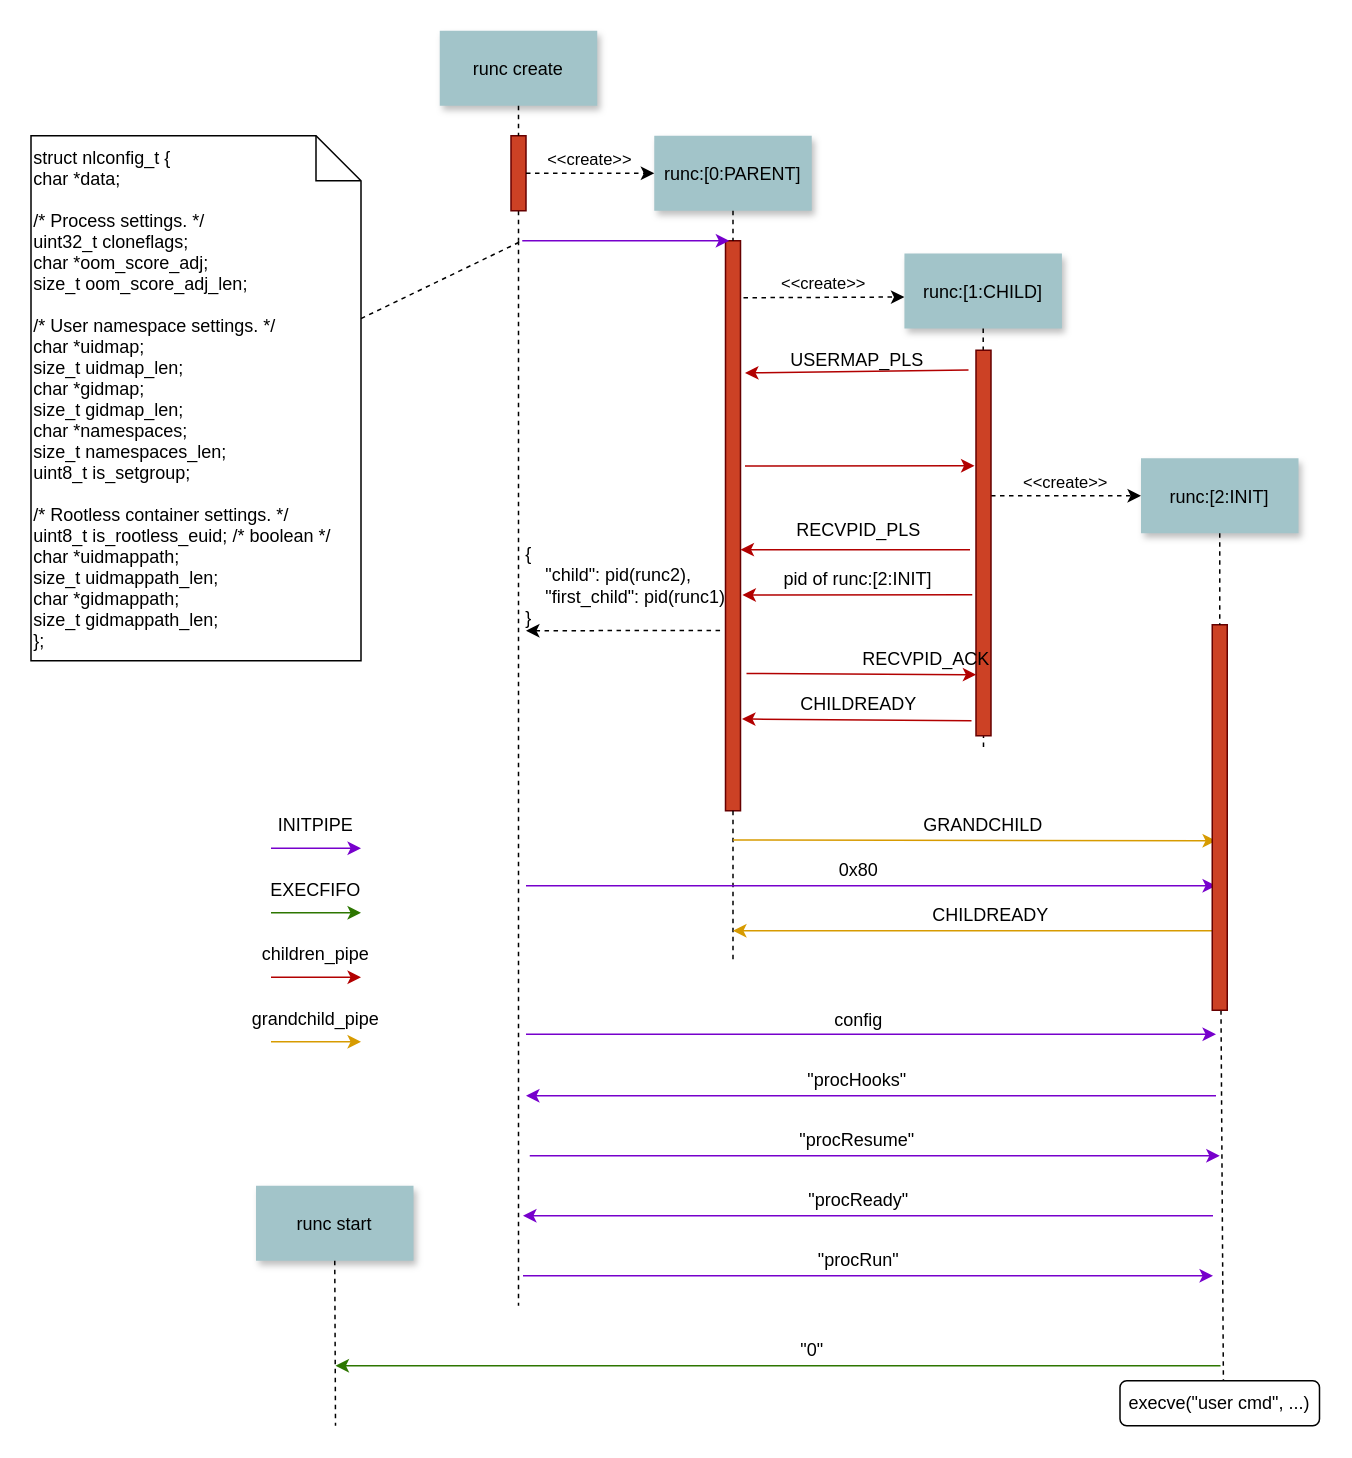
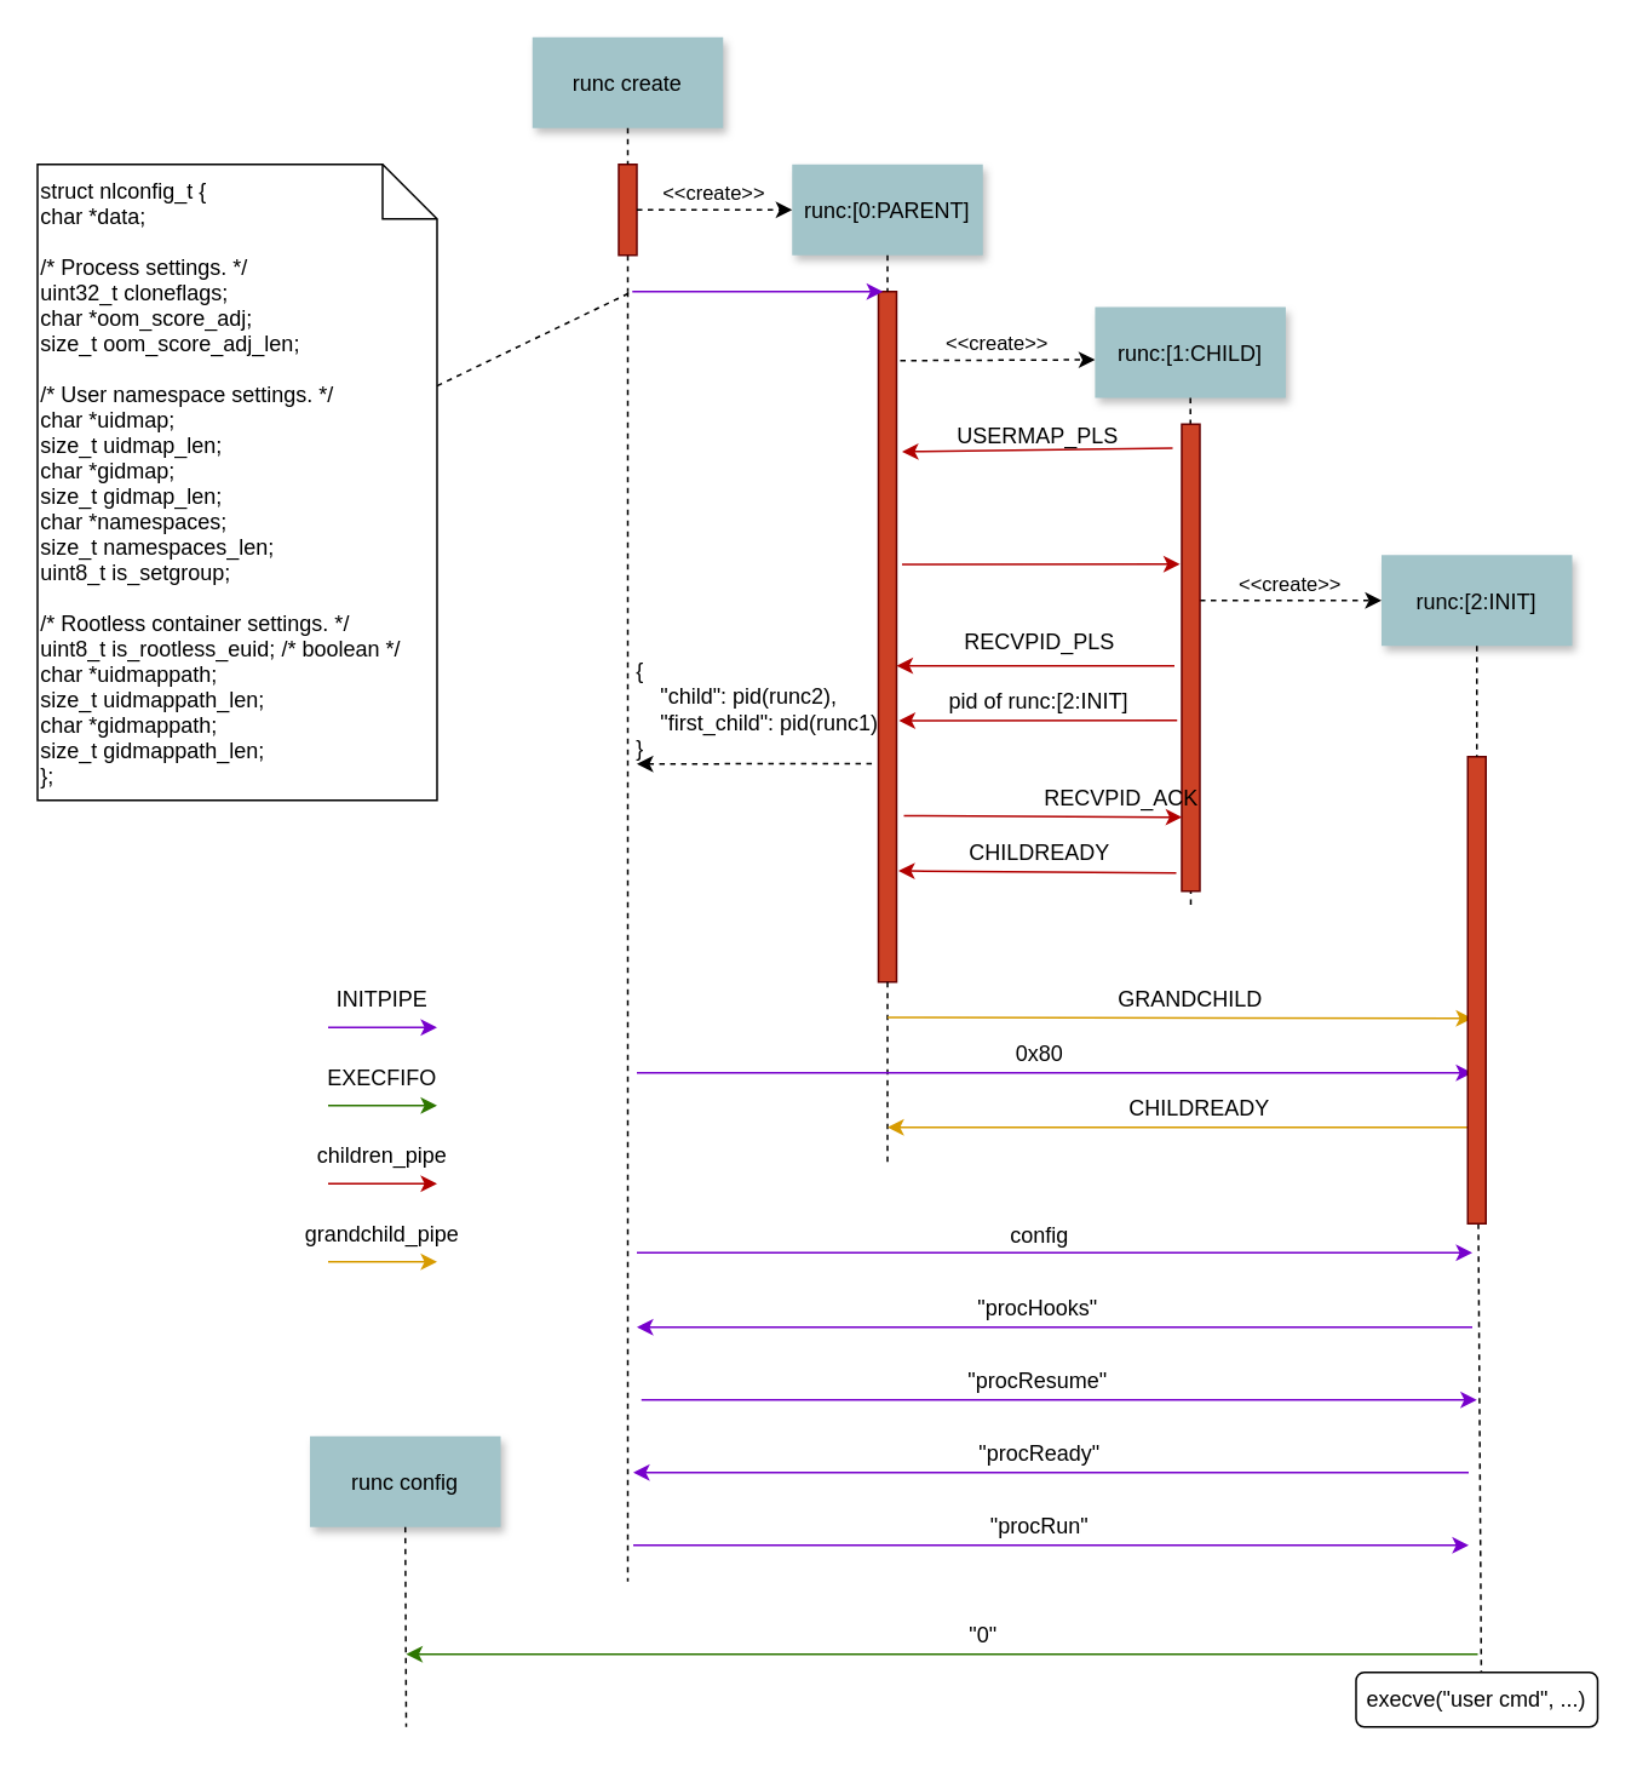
  <mxCell id="0" />
  <mxCell id="1" parent="0" />
  <mxCell id="2" value="runc create" style="shadow=1;fillColor=#A2C4C9;strokeColor=none" parent="1" vertex="1"><mxGeometry x="292.5" y="20" width="105" height="50" as="geometry" /></mxCell>
  <mxCell id="3" value="" style="fillColor=#CC4125;strokeColor=#660000" parent="1" vertex="1"><mxGeometry x="483" y="160" width="10" height="380" as="geometry" /></mxCell>
  <mxCell id="4" value="runc:[0:PARENT]" style="shadow=1;fillColor=#A2C4C9;strokeColor=none" parent="1" vertex="1"><mxGeometry x="435.5" y="90" width="105" height="50" as="geometry" /></mxCell>
  <mxCell id="5" value="" style="edgeStyle=none;endArrow=none;dashed=1" parent="1" source="4" target="3" edge="1"><mxGeometry x="272.335" y="165" width="100" height="100" as="geometry"><mxPoint x="487.259" y="140" as="sourcePoint" /><mxPoint x="487.576" y="195" as="targetPoint" /></mxGeometry></mxCell>
  <mxCell id="6" value="" style="edgeStyle=none;verticalLabelPosition=top;verticalAlign=bottom;endArrow=none;startArrow=classic;dashed=1" parent="1" edge="1"><mxGeometry x="220" y="302.259" width="100" height="100" as="geometry"><mxPoint x="350" y="420" as="sourcePoint" /><mxPoint x="480" y="419.759" as="targetPoint" /></mxGeometry></mxCell>
  <mxCell id="7" value="&lt;&lt;create&gt;&gt;" style="edgeStyle=none;verticalLabelPosition=top;verticalAlign=bottom;dashed=1;entryX=0;entryY=0.5;entryDx=0;entryDy=0;exitX=1.2;exitY=0.1;exitDx=0;exitDy=0;exitPerimeter=0;" parent="1" source="3" edge="1"><mxGeometry x="385.455" y="117.916" width="100" height="100" as="geometry"><mxPoint x="500" y="198" as="sourcePoint" /><mxPoint x="602.284" y="197.5" as="targetPoint" /></mxGeometry></mxCell>
  <mxCell id="8" value="runc:[1:CHILD]" style="shadow=1;fillColor=#A2C4C9;strokeColor=none" parent="1" vertex="1"><mxGeometry x="602.284" y="168.5" width="105" height="50" as="geometry" /></mxCell>
  <mxCell id="9" value="runc:[2:INIT]" style="shadow=1;fillColor=#A2C4C9;strokeColor=none" parent="1" vertex="1"><mxGeometry x="760" y="305" width="105" height="50" as="geometry" /></mxCell>
  <mxCell id="10" value="" style="edgeStyle=none;endArrow=none;dashed=1" parent="1" source="49" edge="1"><mxGeometry x="614.488" y="175.0" width="100" height="100" as="geometry"><mxPoint x="814.653" y="140" as="sourcePoint" /><mxPoint x="815" y="930" as="targetPoint" /></mxGeometry></mxCell>
  <mxCell id="11" value="&lt;&lt;create&gt;&gt;" style="edgeStyle=elbowEdgeStyle;elbow=vertical;verticalLabelPosition=top;verticalAlign=bottom;entryX=0;entryY=0.5;entryDx=0;entryDy=0;dashed=1;" parent="1" source="35" target="9" edge="1"><mxGeometry x="540" y="270" width="100" height="100" as="geometry"><mxPoint x="680" y="400" as="sourcePoint" /><mxPoint x="780" y="300" as="targetPoint" /><Array as="points" /></mxGeometry></mxCell>
  <mxCell id="12" value="" style="edgeStyle=elbowEdgeStyle;elbow=horizontal;endArrow=none;dashed=1" parent="1" source="26" edge="1"><mxGeometry x="230.0" y="310" width="100" height="100" as="geometry"><mxPoint x="370" y="440" as="sourcePoint" /><mxPoint x="345" y="160" as="targetPoint" /></mxGeometry></mxCell>
  <mxCell id="13" value="struct nlconfig_t {&#10;char *data;&#10;&#10;   /* Process settings. */&#10;   uint32_t cloneflags;&#10;   char *oom_score_adj;&#10;   size_t oom_score_adj_len;&#10;&#10;   /* User namespace settings. */&#10;   char *uidmap;&#10;   size_t uidmap_len;&#10;   char *gidmap;&#10;   size_t gidmap_len;&#10;   char *namespaces;&#10;   size_t namespaces_len;&#10;   uint8_t is_setgroup;&#10;&#10;   /* Rootless container settings. */&#10;   uint8_t is_rootless_euid;  /* boolean */&#10;   char *uidmappath;&#10;   size_t uidmappath_len;&#10;   char *gidmappath;&#10;   size_t gidmappath_len;&#10;};" style="shape=note;align=left" parent="1" vertex="1"><mxGeometry x="20" y="90" width="220" height="350" as="geometry" /></mxCell>
  <mxCell id="14" value="" style="edgeStyle=none;endArrow=none;dashed=1;entryX=0.75;entryY=0;entryDx=0;entryDy=0;" parent="1" source="13" edge="1"><mxGeometry x="1030" y="180" width="100" height="100" as="geometry"><mxPoint x="1170" y="310" as="sourcePoint" /><mxPoint x="347.5" y="160" as="targetPoint" /></mxGeometry></mxCell>
  <mxCell id="15" value="" style="edgeStyle=none;dashed=1;endArrow=none" parent="1" edge="1"><mxGeometry x="50" y="300" width="100" height="100" as="geometry"><mxPoint x="345" y="160" as="sourcePoint" /><mxPoint x="345" y="870" as="targetPoint" /></mxGeometry></mxCell>
  <mxCell id="16" value="" style="edgeStyle=none;endArrow=none;dashed=1" parent="1" source="3" edge="1"><mxGeometry x="376.571" y="339.697" width="100" height="100" as="geometry"><mxPoint x="591.736" y="314.697" as="sourcePoint" /><mxPoint x="488" y="640" as="targetPoint" /></mxGeometry></mxCell>
  <mxCell id="17" value="" style="endArrow=classic;html=1;fillColor=#aa00ff;strokeColor=#7700CC;" parent="1" edge="1"><mxGeometry width="50" height="50" relative="1" as="geometry"><mxPoint x="180" y="565" as="sourcePoint" /><mxPoint x="240" y="565" as="targetPoint" /></mxGeometry></mxCell>
  <mxCell id="18" value="INITPIPE" style="text;html=1;strokeColor=none;fillColor=none;align=center;verticalAlign=middle;whiteSpace=wrap;rounded=0;" parent="1" vertex="1"><mxGeometry x="190" y="540" width="40" height="20" as="geometry" /></mxCell>
  <mxCell id="19" value="" style="endArrow=classic;html=1;fillColor=#60a917;strokeColor=#2D7600;" parent="1" edge="1"><mxGeometry width="50" height="50" relative="1" as="geometry"><mxPoint x="180" y="608" as="sourcePoint" /><mxPoint x="240" y="608" as="targetPoint" /></mxGeometry></mxCell>
  <mxCell id="20" value="EXECFIFO" style="text;html=1;strokeColor=none;fillColor=none;align=center;verticalAlign=middle;whiteSpace=wrap;rounded=0;" parent="1" vertex="1"><mxGeometry x="190" y="583" width="40" height="20" as="geometry" /></mxCell>
  <mxCell id="21" value="" style="endArrow=classic;html=1;fillColor=#e51400;strokeColor=#B20000;" parent="1" edge="1"><mxGeometry width="50" height="50" relative="1" as="geometry"><mxPoint x="180" y="651" as="sourcePoint" /><mxPoint x="240" y="651" as="targetPoint" /></mxGeometry></mxCell>
  <mxCell id="22" value="children_pipe" style="text;html=1;strokeColor=none;fillColor=none;align=center;verticalAlign=middle;whiteSpace=wrap;rounded=0;" parent="1" vertex="1"><mxGeometry x="190" y="626" width="40" height="20" as="geometry" /></mxCell>
  <mxCell id="23" value="" style="endArrow=classic;html=1;fillColor=#ffe6cc;strokeColor=#d79b00;" parent="1" edge="1"><mxGeometry width="50" height="50" relative="1" as="geometry"><mxPoint x="180" y="694" as="sourcePoint" /><mxPoint x="240" y="694" as="targetPoint" /></mxGeometry></mxCell>
  <mxCell id="24" value="grandchild_pipe" style="text;html=1;strokeColor=none;fillColor=none;align=center;verticalAlign=middle;whiteSpace=wrap;rounded=0;" parent="1" vertex="1"><mxGeometry x="190" y="669" width="40" height="20" as="geometry" /></mxCell>
  <mxCell id="25" value="" style="endArrow=classic;html=1;fillColor=#aa00ff;strokeColor=#7700CC;entryX=0.25;entryY=0;entryDx=0;entryDy=0;exitX=0.75;exitY=0;exitDx=0;exitDy=0;" parent="1" target="3" edge="1"><mxGeometry width="50" height="50" relative="1" as="geometry"><mxPoint x="347.5" y="160" as="sourcePoint" /><mxPoint x="510" y="210" as="targetPoint" /></mxGeometry></mxCell>
  <mxCell id="26" value="" style="fillColor=#CC4125;strokeColor=#660000" parent="1" vertex="1"><mxGeometry x="340" y="90" width="10" height="50" as="geometry" /></mxCell>
  <mxCell id="27" value="" style="edgeStyle=elbowEdgeStyle;elbow=horizontal;endArrow=none;dashed=1" parent="1" source="2" target="26" edge="1"><mxGeometry x="230.0" y="310" width="100" height="100" as="geometry"><mxPoint x="345" y="40" as="sourcePoint" /><mxPoint x="345" y="160" as="targetPoint" /></mxGeometry></mxCell>
  <mxCell id="28" value="&lt;&lt;create&gt;&gt;" style="edgeStyle=none;verticalLabelPosition=top;verticalAlign=bottom;dashed=1;entryX=0;entryY=0.5;entryDx=0;entryDy=0;exitX=1;exitY=0.5;exitDx=0;exitDy=0;" parent="1" source="26" target="4" edge="1"><mxGeometry x="272.955" y="-7.29" width="100" height="100" as="geometry"><mxPoint x="380" y="110" as="sourcePoint" /><mxPoint x="430" y="110" as="targetPoint" /></mxGeometry></mxCell>
  <mxCell id="29" value="" style="endArrow=classic;html=1;fillColor=#e51400;strokeColor=#B20000;entryX=1.3;entryY=0.232;entryDx=0;entryDy=0;entryPerimeter=0;exitX=-0.5;exitY=0.051;exitDx=0;exitDy=0;exitPerimeter=0;" parent="1" source="35" target="3" edge="1"><mxGeometry width="50" height="50" relative="1" as="geometry"><mxPoint x="630" y="283" as="sourcePoint" /><mxPoint x="630" y="260" as="targetPoint" /></mxGeometry></mxCell>
  <mxCell id="30" value="USERMAP_PLS" style="text;html=1;strokeColor=none;fillColor=none;align=center;verticalAlign=middle;whiteSpace=wrap;rounded=0;" parent="1" vertex="1"><mxGeometry x="551" y="230" width="40" height="20" as="geometry" /></mxCell>
  <mxCell id="31" value="" style="endArrow=classic;html=1;fillColor=#e51400;strokeColor=#B20000;exitX=1.3;exitY=0.395;exitDx=0;exitDy=0;exitPerimeter=0;" parent="1" source="3" edge="1"><mxGeometry width="50" height="50" relative="1" as="geometry"><mxPoint x="590" y="340" as="sourcePoint" /><mxPoint x="649" y="310" as="targetPoint" /></mxGeometry></mxCell>
  <mxCell id="32" value="" style="endArrow=classic;html=1;fillColor=#e51400;strokeColor=#B20000;entryX=1;entryY=0.542;entryDx=0;entryDy=0;entryPerimeter=0;" parent="1" target="3" edge="1"><mxGeometry width="50" height="50" relative="1" as="geometry"><mxPoint x="646" y="366" as="sourcePoint" /><mxPoint x="640" y="390" as="targetPoint" /></mxGeometry></mxCell>
  <mxCell id="33" value="RECVPID_PLS" style="text;html=1;strokeColor=none;fillColor=none;align=center;verticalAlign=middle;whiteSpace=wrap;rounded=0;" parent="1" vertex="1"><mxGeometry x="551.5" y="343" width="40" height="20" as="geometry" /></mxCell>
  <mxCell id="34" value="" style="edgeStyle=none;endArrow=none;dashed=1" parent="1" source="8" edge="1"><mxGeometry x="543.071" y="239.697" width="100" height="100" as="geometry"><mxPoint x="654.5" y="440" as="sourcePoint" /><mxPoint x="655" y="500" as="targetPoint" /></mxGeometry></mxCell>
  <mxCell id="35" value="" style="fillColor=#CC4125;strokeColor=#660000" parent="1" vertex="1"><mxGeometry x="650" y="233" width="10" height="257" as="geometry" /></mxCell>
  <mxCell id="36" value="" style="endArrow=classic;html=1;fillColor=#e51400;strokeColor=#B20000;exitX=-0.378;exitY=0.612;exitDx=0;exitDy=0;exitPerimeter=0;entryX=1;entryY=0.542;entryDx=0;entryDy=0;entryPerimeter=0;" parent="1" edge="1"><mxGeometry width="50" height="50" relative="1" as="geometry"><mxPoint x="647.5" y="396" as="sourcePoint" /><mxPoint x="494.28" y="396.156" as="targetPoint" /></mxGeometry></mxCell>
  <mxCell id="37" value="pid of runc:[2:INIT]" style="text;html=1;strokeColor=none;fillColor=none;align=center;verticalAlign=middle;whiteSpace=wrap;rounded=0;" parent="1" vertex="1"><mxGeometry x="512" y="376" width="119" height="20" as="geometry" /></mxCell>
  <mxCell id="38" value="RECVPID_ACK" style="text;html=1;strokeColor=none;fillColor=none;align=center;verticalAlign=middle;whiteSpace=wrap;rounded=0;" parent="1" vertex="1"><mxGeometry x="596.5" y="429" width="40" height="20" as="geometry" /></mxCell>
  <mxCell id="39" value="" style="endArrow=classic;html=1;fillColor=#e51400;strokeColor=#B20000;exitX=1.3;exitY=0.395;exitDx=0;exitDy=0;exitPerimeter=0;entryX=-0.078;entryY=0.359;entryDx=0;entryDy=0;entryPerimeter=0;" parent="1" edge="1"><mxGeometry width="50" height="50" relative="1" as="geometry"><mxPoint x="497" y="448.5" as="sourcePoint" /><mxPoint x="650.22" y="449.303" as="targetPoint" /></mxGeometry></mxCell>
  <mxCell id="40" value="" style="endArrow=classic;html=1;fillColor=#e51400;strokeColor=#B20000;entryX=1.1;entryY=0.839;entryDx=0;entryDy=0;entryPerimeter=0;" parent="1" target="3" edge="1"><mxGeometry width="50" height="50" relative="1" as="geometry"><mxPoint x="647" y="480" as="sourcePoint" /><mxPoint x="693.22" y="460.803" as="targetPoint" /></mxGeometry></mxCell>
  <mxCell id="41" value="CHILDREADY" style="text;html=1;strokeColor=none;fillColor=none;align=center;verticalAlign=middle;whiteSpace=wrap;rounded=0;" parent="1" vertex="1"><mxGeometry x="551.5" y="459" width="40" height="20" as="geometry" /></mxCell>
  <mxCell id="42" value="{&lt;br&gt;&amp;nbsp; &amp;nbsp; &quot;child&quot;: pid(runc2),&lt;br&gt;&amp;nbsp; &amp;nbsp; &quot;first_child&quot;: pid(runc1)&lt;br&gt;}" style="text;html=1;strokeColor=none;fillColor=none;align=left;verticalAlign=middle;whiteSpace=wrap;rounded=0;" parent="1" vertex="1"><mxGeometry x="348" y="361.5" width="140" height="56" as="geometry" /></mxCell>
  <mxCell id="43" value="" style="endArrow=classic;html=1;fillColor=#ffe6cc;strokeColor=#d79b00;" parent="1" edge="1"><mxGeometry width="50" height="50" relative="1" as="geometry"><mxPoint x="488" y="559.5" as="sourcePoint" /><mxPoint x="810" y="560" as="targetPoint" /></mxGeometry></mxCell>
  <mxCell id="44" value="GRANDCHILD" style="text;html=1;strokeColor=none;fillColor=none;align=center;verticalAlign=middle;whiteSpace=wrap;rounded=0;" parent="1" vertex="1"><mxGeometry x="635" y="540" width="40" height="20" as="geometry" /></mxCell>
  <mxCell id="45" value="" style="endArrow=classic;html=1;fillColor=#aa00ff;strokeColor=#7700CC;" parent="1" edge="1"><mxGeometry width="50" height="50" relative="1" as="geometry"><mxPoint x="350" y="590" as="sourcePoint" /><mxPoint x="810" y="590" as="targetPoint" /></mxGeometry></mxCell>
  <mxCell id="46" value="0x80" style="text;html=1;strokeColor=none;fillColor=none;align=center;verticalAlign=middle;whiteSpace=wrap;rounded=0;" parent="1" vertex="1"><mxGeometry x="551.5" y="570" width="40" height="20" as="geometry" /></mxCell>
  <mxCell id="47" value="" style="endArrow=classic;html=1;fillColor=#ffe6cc;strokeColor=#d79b00;" parent="1" edge="1"><mxGeometry width="50" height="50" relative="1" as="geometry"><mxPoint x="808" y="620" as="sourcePoint" /><mxPoint x="488" y="620" as="targetPoint" /></mxGeometry></mxCell>
  <mxCell id="48" value="CHILDREADY" style="text;html=1;strokeColor=none;fillColor=none;align=center;verticalAlign=middle;whiteSpace=wrap;rounded=0;" parent="1" vertex="1"><mxGeometry x="640" y="600" width="40" height="20" as="geometry" /></mxCell>
  <mxCell id="49" value="" style="fillColor=#CC4125;strokeColor=#660000" parent="1" vertex="1"><mxGeometry x="807.5" y="416" width="10" height="257" as="geometry" /></mxCell>
  <mxCell id="50" value="" style="edgeStyle=none;endArrow=none;dashed=1" parent="1" source="9" target="49" edge="1"><mxGeometry x="614.488" y="175.0" width="100" height="100" as="geometry"><mxPoint x="812.649" y="355" as="sourcePoint" /><mxPoint x="815" y="750" as="targetPoint" /></mxGeometry></mxCell>
  <mxCell id="51" value="" style="endArrow=classic;html=1;fillColor=#aa00ff;strokeColor=#7700CC;" parent="1" edge="1"><mxGeometry width="50" height="50" relative="1" as="geometry"><mxPoint x="350" y="689" as="sourcePoint" /><mxPoint x="810" y="689" as="targetPoint" /></mxGeometry></mxCell>
  <mxCell id="52" value="config" style="text;html=1;strokeColor=none;fillColor=none;align=center;verticalAlign=middle;whiteSpace=wrap;rounded=0;" parent="1" vertex="1"><mxGeometry x="551.5" y="670" width="40" height="20" as="geometry" /></mxCell>
  <mxCell id="53" value="" style="endArrow=classic;html=1;fillColor=#aa00ff;strokeColor=#7700CC;" parent="1" edge="1"><mxGeometry width="50" height="50" relative="1" as="geometry"><mxPoint x="810" y="730" as="sourcePoint" /><mxPoint x="350" y="730" as="targetPoint" /></mxGeometry></mxCell>
  <mxCell id="54" value="&quot;procHooks&quot;" style="text;html=1;strokeColor=none;fillColor=none;align=center;verticalAlign=middle;whiteSpace=wrap;rounded=0;" parent="1" vertex="1"><mxGeometry x="551" y="710" width="40" height="20" as="geometry" /></mxCell>
  <mxCell id="55" value="" style="endArrow=classic;html=1;fillColor=#aa00ff;strokeColor=#7700CC;" parent="1" edge="1"><mxGeometry width="50" height="50" relative="1" as="geometry"><mxPoint x="352.5" y="770" as="sourcePoint" /><mxPoint x="812.5" y="770" as="targetPoint" /></mxGeometry></mxCell>
  <mxCell id="56" value="&quot;procResume&quot;" style="text;html=1;strokeColor=none;fillColor=none;align=center;verticalAlign=middle;whiteSpace=wrap;rounded=0;" parent="1" vertex="1"><mxGeometry x="551" y="750" width="40" height="20" as="geometry" /></mxCell>
  <mxCell id="57" value="" style="endArrow=classic;html=1;fillColor=#aa00ff;strokeColor=#7700CC;" parent="1" edge="1"><mxGeometry width="50" height="50" relative="1" as="geometry"><mxPoint x="808" y="810" as="sourcePoint" /><mxPoint x="348" y="810" as="targetPoint" /></mxGeometry></mxCell>
  <mxCell id="58" value="&quot;procReady&quot;" style="text;html=1;strokeColor=none;fillColor=none;align=center;verticalAlign=middle;whiteSpace=wrap;rounded=0;" parent="1" vertex="1"><mxGeometry x="551.5" y="790" width="40" height="20" as="geometry" /></mxCell>
  <mxCell id="59" value="" style="endArrow=classic;html=1;fillColor=#aa00ff;strokeColor=#7700CC;" parent="1" edge="1"><mxGeometry width="50" height="50" relative="1" as="geometry"><mxPoint x="348" y="850" as="sourcePoint" /><mxPoint x="808" y="850" as="targetPoint" /></mxGeometry></mxCell>
  <mxCell id="60" value="&quot;procRun&quot;" style="text;html=1;strokeColor=none;fillColor=none;align=center;verticalAlign=middle;whiteSpace=wrap;rounded=0;" parent="1" vertex="1"><mxGeometry x="551.5" y="830" width="40" height="20" as="geometry" /></mxCell>
- <mxCell id="61" value="runc start" style="shadow=1;fillColor=#A2C4C9;strokeColor=none" parent="1" vertex="1"><mxGeometry x="170" y="790" width="105" height="50" as="geometry" /></mxCell>
+ <mxCell id="61" value="runc config" style="shadow=1;fillColor=#A2C4C9;strokeColor=none" parent="1" vertex="1"><mxGeometry x="170" y="790" width="105" height="50" as="geometry" /></mxCell>
  <mxCell id="62" value="" style="edgeStyle=none;dashed=1;endArrow=none" parent="1" edge="1"><mxGeometry x="-72.5" y="980" width="100" height="100" as="geometry"><mxPoint x="222.5" y="840" as="sourcePoint" /><mxPoint x="223" y="950" as="targetPoint" /></mxGeometry></mxCell>
  <mxCell id="63" value="" style="endArrow=classic;html=1;fillColor=#60a917;strokeColor=#2D7600;" parent="1" edge="1"><mxGeometry width="50" height="50" relative="1" as="geometry"><mxPoint x="813" y="910" as="sourcePoint" /><mxPoint x="223" y="910" as="targetPoint" /></mxGeometry></mxCell>
  <mxCell id="64" value="&quot;0&quot;" style="text;html=1;strokeColor=none;fillColor=none;align=center;verticalAlign=middle;whiteSpace=wrap;rounded=0;" parent="1" vertex="1"><mxGeometry x="520.5" y="890" width="40" height="20" as="geometry" /></mxCell>
  <mxCell id="65" value="execve(&quot;user cmd&quot;, ...)" style="rounded=1;whiteSpace=wrap;html=1;" vertex="1" parent="1"><mxGeometry x="746" y="920" width="133" height="30" as="geometry" /></mxCell>
